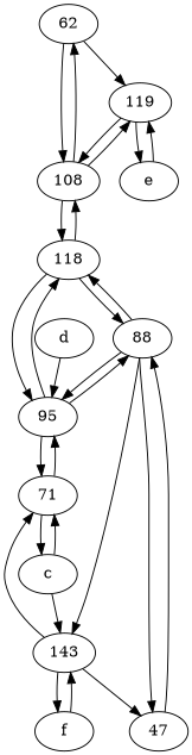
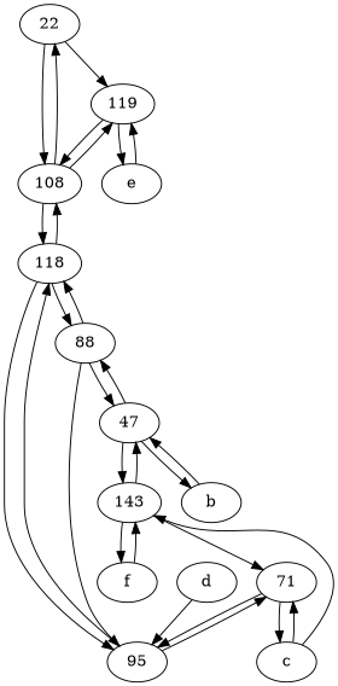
  digraph {
-   22 [label=62]
+   22
    119
    n3 [label=108]
    e
    118
    95
    88
    f
    143
    71
    47
    c
+   b
    d
    22 -> 119
    22 -> n3
    119 -> n3
    119 -> e
    n3 -> 22
    n3 -> 119
    n3 -> 118
    e -> 119
    118 -> n3
    118 -> 95
    118 -> 88
    95 -> 118
-   95 -> 88
    95 -> 71
    88 -> 118
    88 -> 95
    88 -> 47
    f -> 143
    143 -> f
    143 -> 71
    143 -> 47
    71 -> 95
    71 -> c
    47 -> 88
-   88 -> 143
+   47 -> 143
+   47 -> b
    c -> 143
    c -> 71
+   b -> 47
    d -> 95
  }
